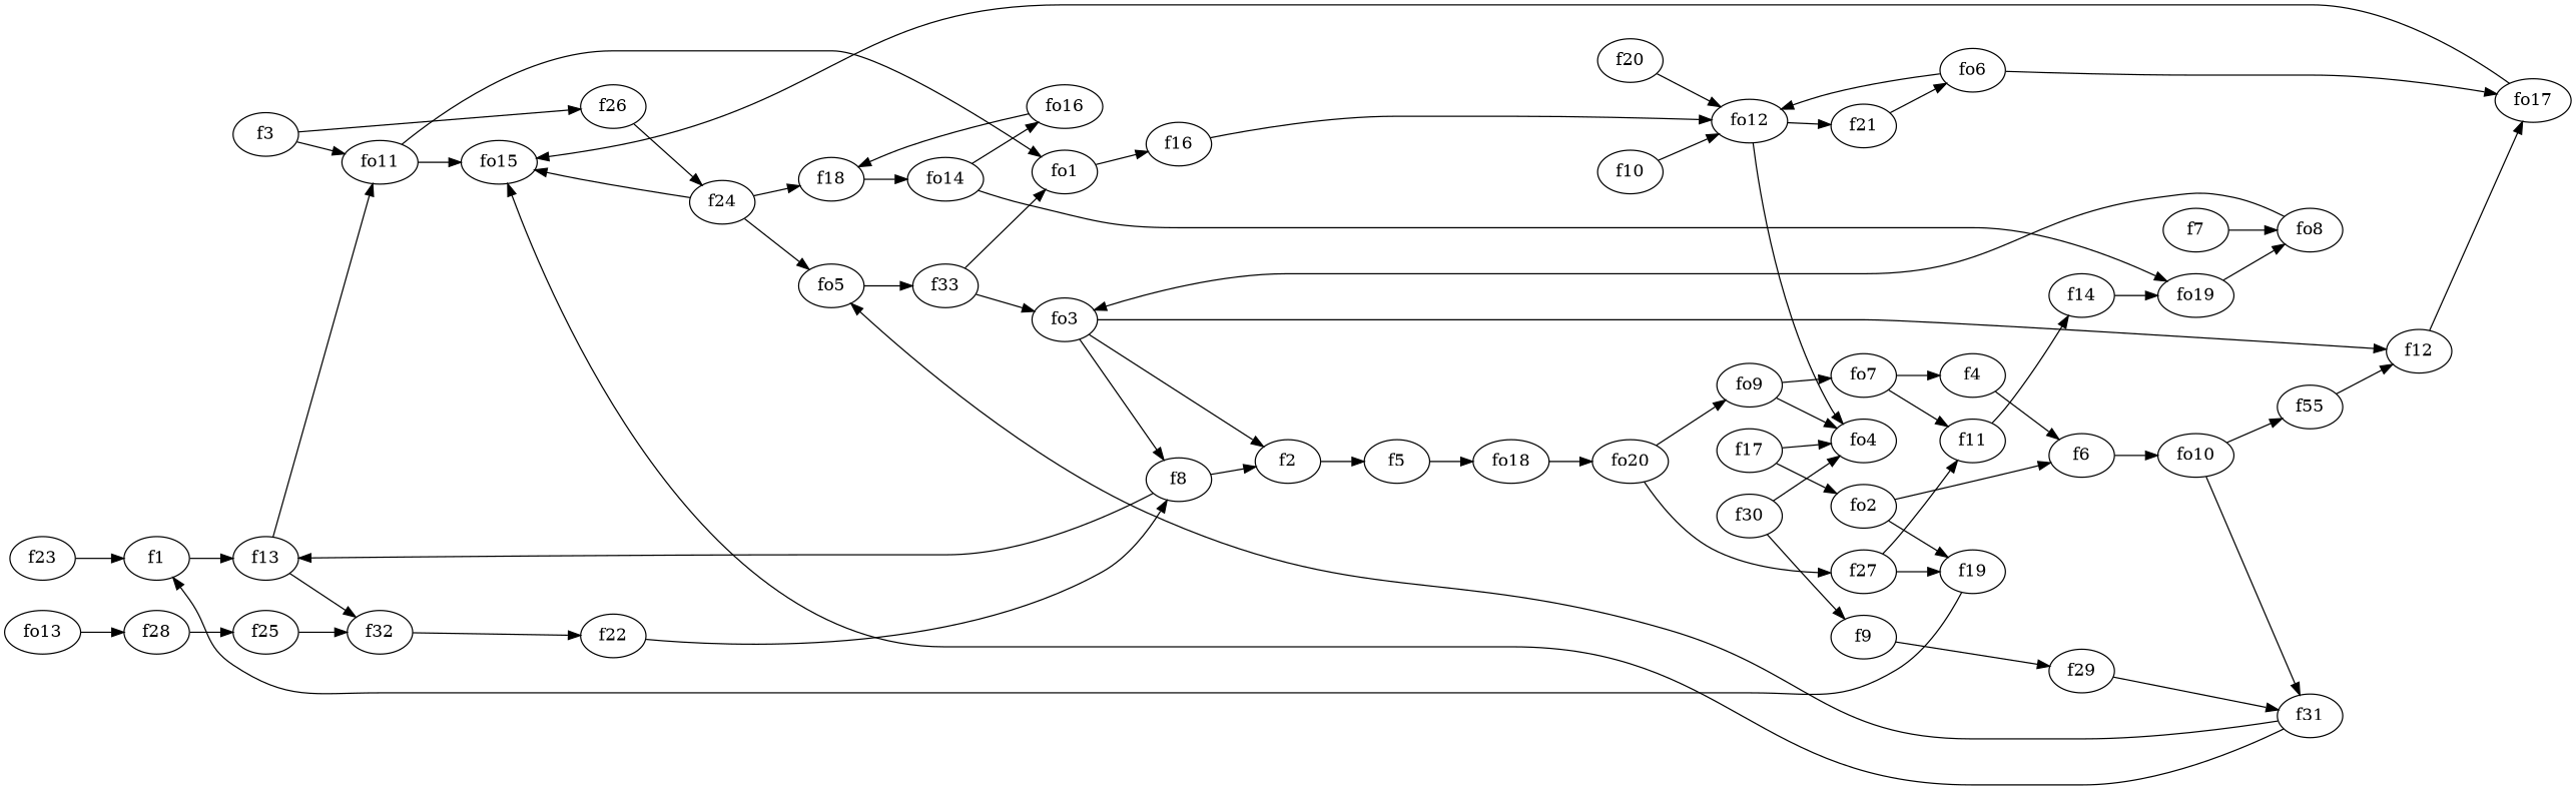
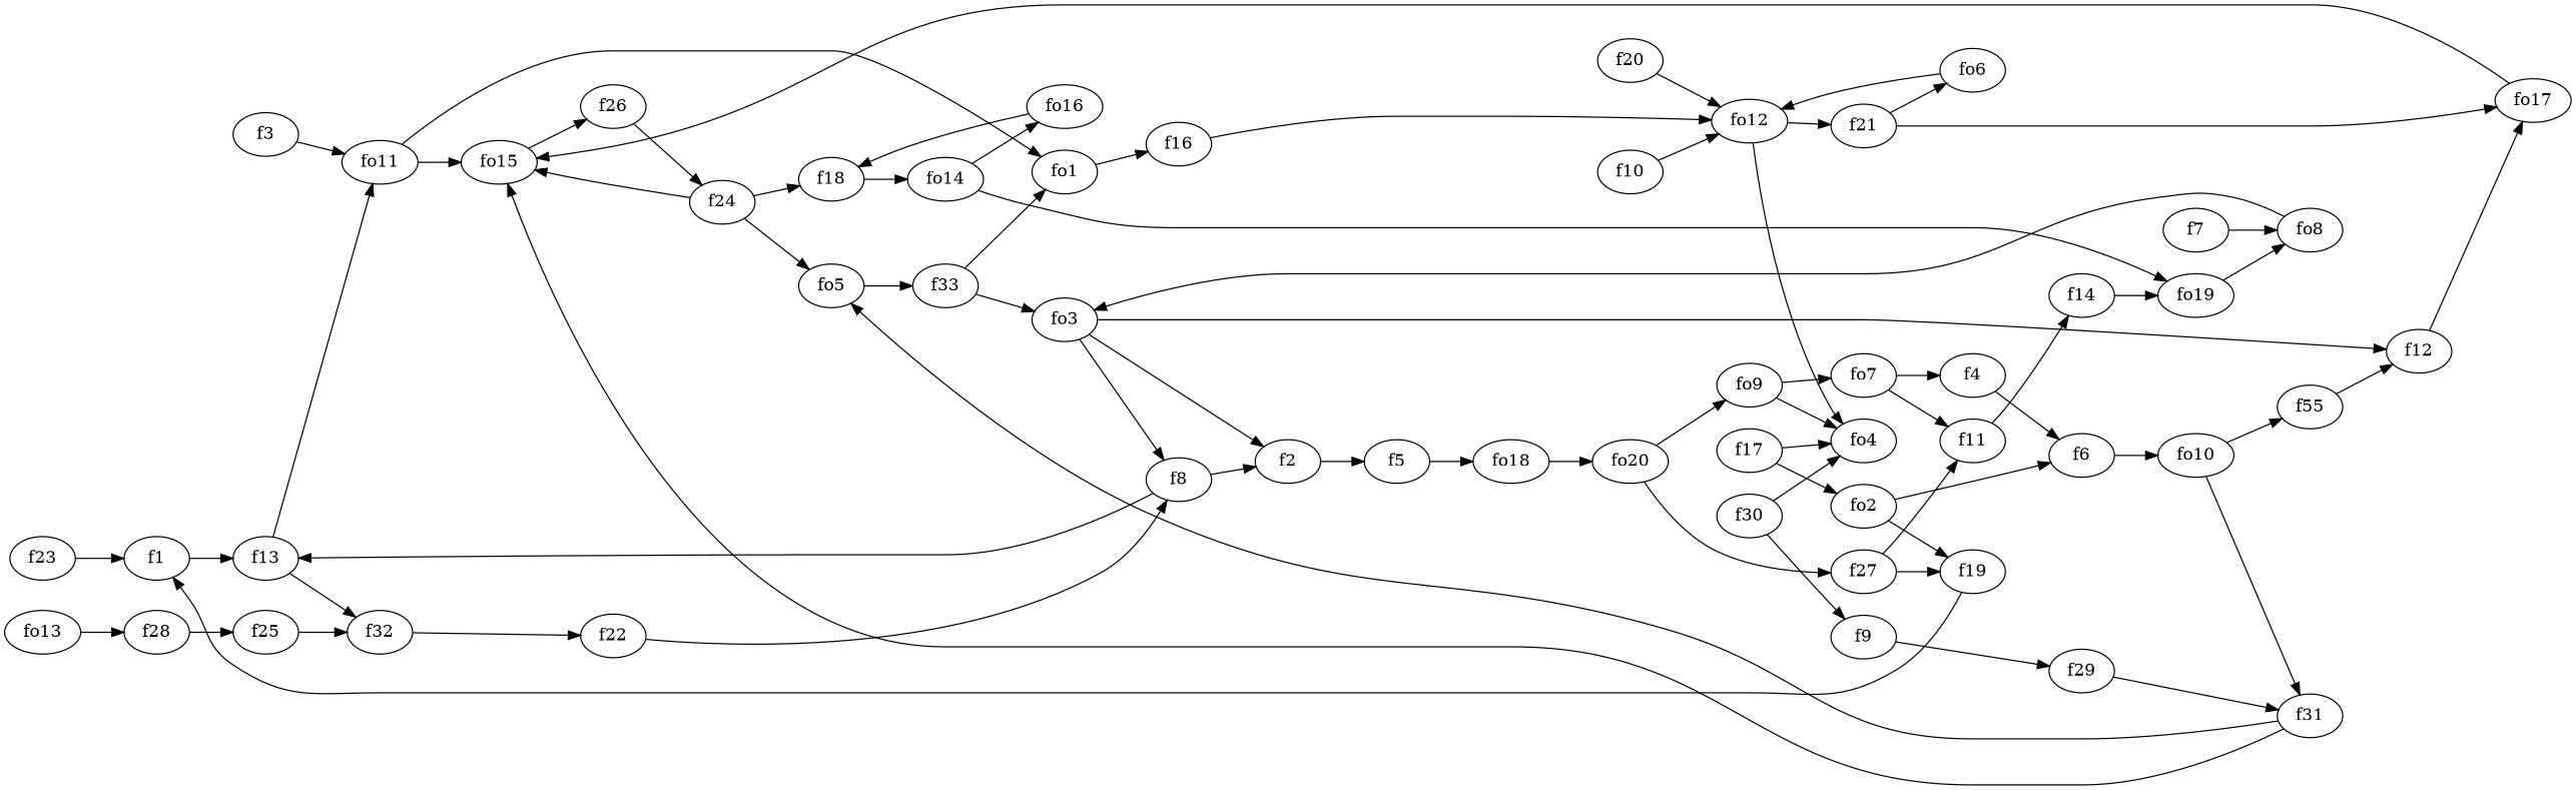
  strict digraph {
    rankdir=LR
    edge [weight=2]
    f1
    f13
    fo11
    f32
    f2
    f5
    fo18
    f3
    fo15
    fo1
    f4
    f6
    fo10
    fo20
    n15 [label=f55]
    f31
    f7
    fo8
    fo3
    f8
    f9
    f29
    f10
    fo12
    fo4
    f21
    f11
    f14
    fo19
    f12
    fo17
    f22
    f16
    f17
    fo2
    f19
    f18
    fo14
    fo16
    f20
    fo6
    f23
    f24
    fo5
    f33
    f25
    f26
    f27
    f28
    f30
    fo7
    fo9
    fo13
    f1 -> f13
    f13 -> fo11
    f13 -> f32
    fo11 -> fo15
    fo11 -> fo1
    f32 -> f22
    f2 -> f5
    f5 -> fo18
    fo18 -> fo20
    f3 -> fo11
-   f3 -> f26
+   fo15 -> f26
    fo1 -> f16
    f4 -> f6
    f6 -> fo10
    fo10 -> n15
    fo10 -> f31
    fo20 -> f27
    fo20 -> fo9
    n15 -> f12
    f31 -> fo15
    f31 -> fo5
    f7 -> fo8
    fo8 -> fo3
    fo3 -> f2
    fo3 -> f8
    fo3 -> f12
    f8 -> f13
    f8 -> f2
    f9 -> f29
    f29 -> f31
    f10 -> fo12
    fo12 -> fo4
    fo12 -> f21
    f21 -> fo6
    f11 -> f14
    f14 -> fo19
    fo19 -> fo8
    f12 -> fo17
    fo17 -> fo15
    f22 -> f8
    f16 -> fo12
    f17 -> fo4
    f17 -> fo2
    fo2 -> f6
    fo2 -> f19
    f19 -> f1
    f18 -> fo14
    fo14 -> fo19
    fo14 -> fo16
    fo16 -> f18
    f20 -> fo12
    fo6 -> fo12
-   fo6 -> fo17
+   f21 -> fo17
    f23 -> f1
    f24 -> fo15
    f24 -> f18
    f24 -> fo5
    fo5 -> f33
    f33 -> fo1
    f33 -> fo3
    f25 -> f32
    f26 -> f24
    f27 -> f11
    f27 -> f19
    f28 -> f25
    f30 -> f9
    f30 -> fo4
    fo7 -> f4
    fo7 -> f11
    fo9 -> fo4
    fo9 -> fo7
    fo13 -> f28
  }
